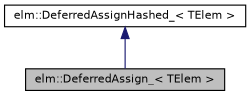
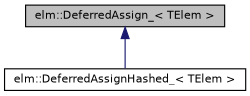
  digraph {
    node [color=black fontname=Helvetica fontsize=10 shape=record style=filled]
    n1 [fillcolor=grey75 fontcolor=black height=0.2 label="elm::DeferredAssign_\< TElem \>" width=0.4]
    n2 [fillcolor=white height=0.2 label="elm::DeferredAssignHashed_\< TElem \>" width=0.4]
-   n2 -> n1 [color=midnightblue dir=back fontname=Helvetica fontsize=10 labelfontname=Helvetica labelfontsize=10 style=solid]
+   n1 -> n2 [color=midnightblue dir=back fontname=Helvetica fontsize=10 labelfontname=Helvetica labelfontsize=10 style=solid]
  }
